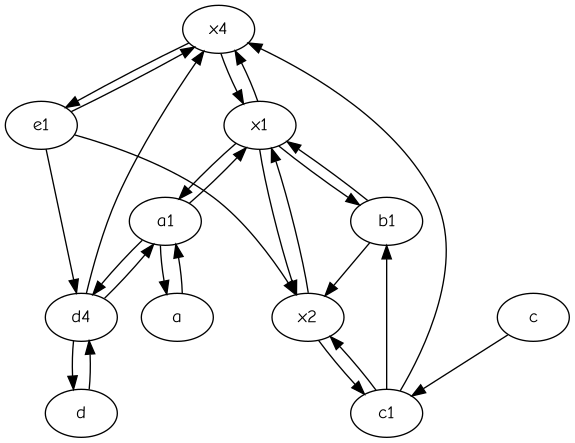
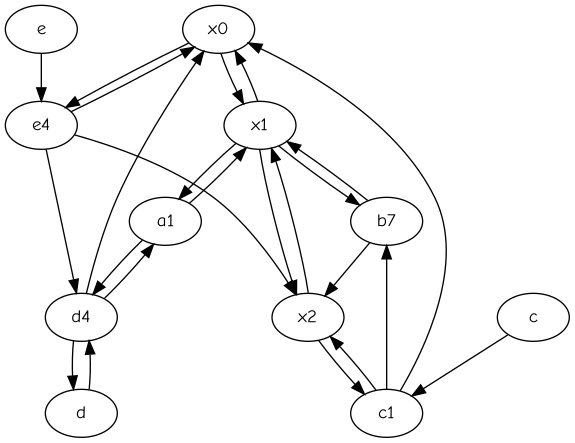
  digraph {
    fontname="Comic Neue"
    node [fontname="Comic Neue"]
    edge [fontname="Comic Neue"]
-   x0 [label=x4]
+   x0
    x1
-   e1
+   e1 [label=e4]
    a1
    x2
-   b1
+   b1 [label=b7]
    n7 [label=d4]
-   a
+   e
    c1
    c
    d
    x0 -> x1
    x0 -> e1
    x1 -> x0
    x1 -> a1
    x1 -> x2
    x1 -> b1
    e1 -> x0
    e1 -> x2
    e1 -> n7
    a1 -> x1
    a1 -> n7
-   a1 -> a
    x2 -> x1
    x2 -> c1
    b1 -> x1
    b1 -> x2
    n7 -> x0
    n7 -> a1
    n7 -> d
-   a -> a1
+   e -> e1
    c1 -> x0
    c1 -> x2
    c1 -> b1
    c -> c1
    d -> n7
  }
